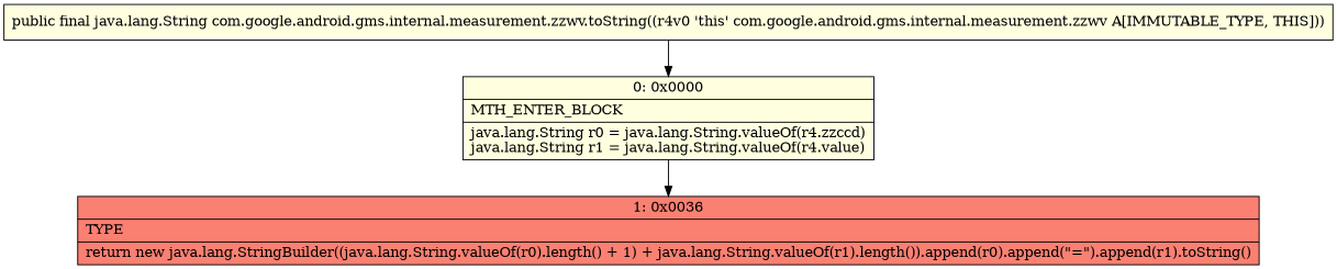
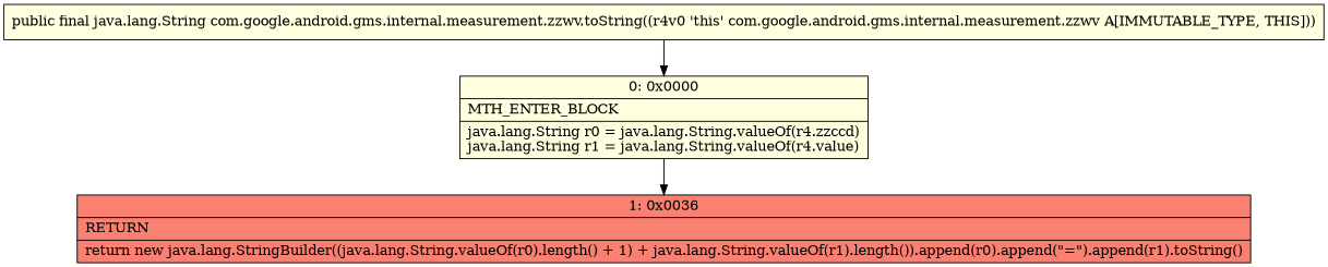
  digraph {
    node [shape=record style=filled fillcolor=lightyellow]
    n1 [label="{0\:\ 0x0000|MTH_ENTER_BLOCK\l|java.lang.String r0 = java.lang.String.valueOf(r4.zzccd)\ljava.lang.String r1 = java.lang.String.valueOf(r4.value)\l}"]
-   n2 [label="{1\:\ 0x0036|TYPE\l|return new java.lang.StringBuilder((java.lang.String.valueOf(r0).length() + 1) + java.lang.String.valueOf(r1).length()).append(r0).append(\"=\").append(r1).toString()\l}" fillcolor=salmon]
+   n2 [label="{1\:\ 0x0036|RETURN\l|return new java.lang.StringBuilder((java.lang.String.valueOf(r0).length() + 1) + java.lang.String.valueOf(r1).length()).append(r0).append(\"=\").append(r1).toString()\l}" fillcolor=salmon]
    n3 [label="{public final java.lang.String com.google.android.gms.internal.measurement.zzwv.toString((r4v0 'this' com.google.android.gms.internal.measurement.zzwv A[IMMUTABLE_TYPE, THIS])) }"]
    n1 -> n2
    n3 -> n1
  }
